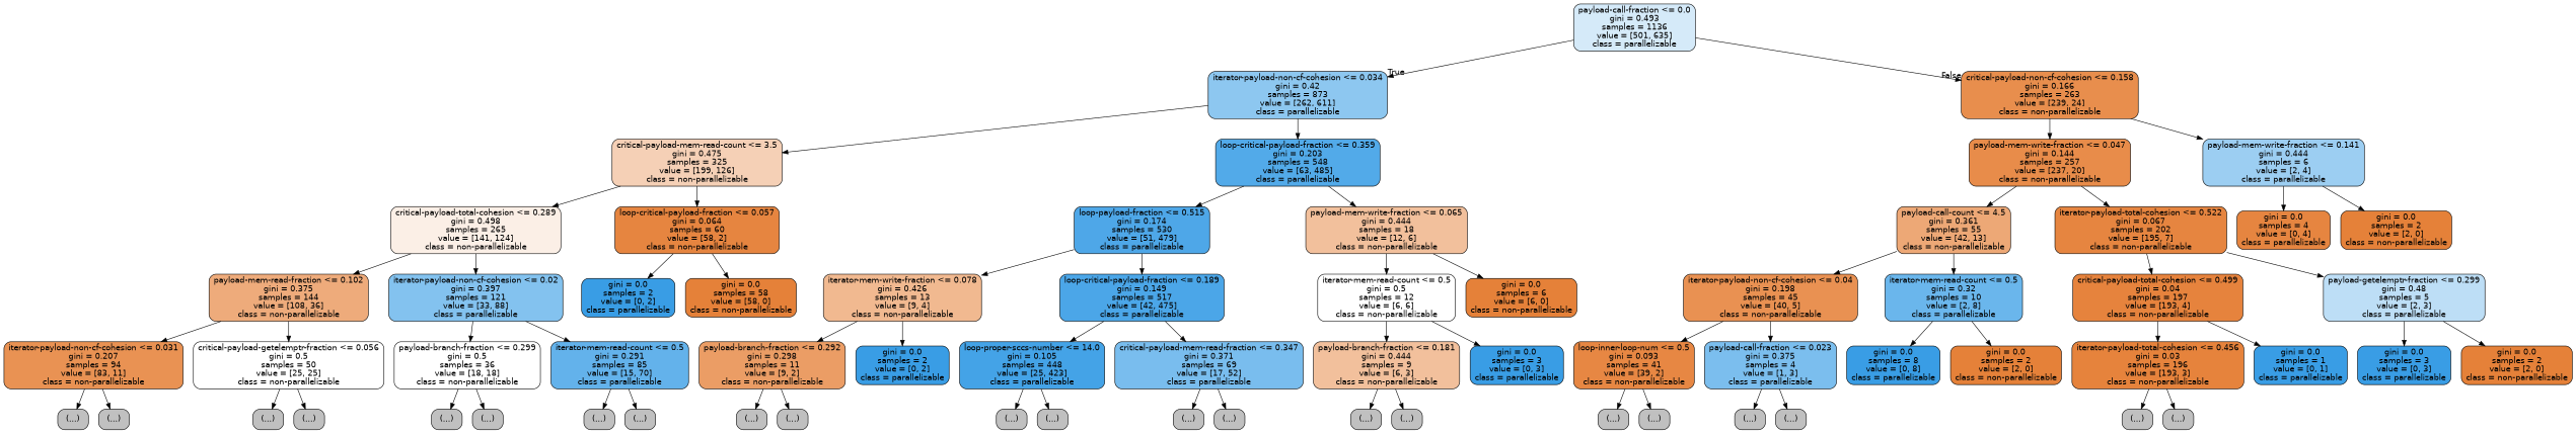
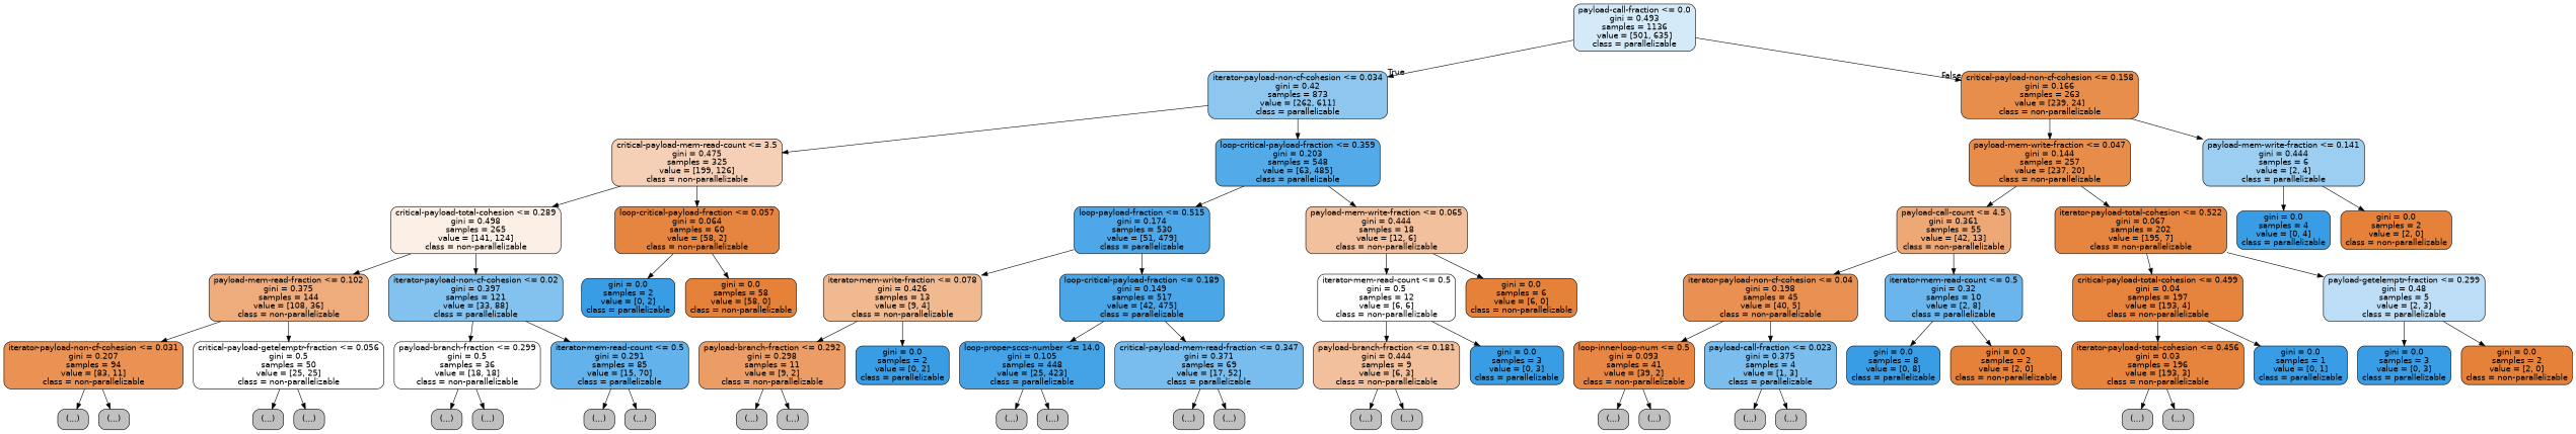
  digraph {
    node [color=black fillcolor="#C0C0C0" fontname=helvetica shape=box style="filled, rounded"]
    edge [fontname=helvetica]
    n1 [fillcolor="#399de536" label="payload-call-fraction <= 0.0\ngini = 0.493\nsamples = 1136\nvalue = [501, 635]\nclass = parallelizable"]
    n2 [fillcolor="#399de592" label="iterator-payload-non-cf-cohesion <= 0.034\ngini = 0.42\nsamples = 873\nvalue = [262, 611]\nclass = parallelizable"]
    n3 [fillcolor="#e58139e5" label="critical-payload-non-cf-cohesion <= 0.158\ngini = 0.166\nsamples = 263\nvalue = [239, 24]\nclass = non-parallelizable"]
    n4 [fillcolor="#e581395e" label="critical-payload-mem-read-count <= 3.5\ngini = 0.475\nsamples = 325\nvalue = [199, 126]\nclass = non-parallelizable"]
    n5 [fillcolor="#399de5de" label="loop-critical-payload-fraction <= 0.359\ngini = 0.203\nsamples = 548\nvalue = [63, 485]\nclass = parallelizable"]
    n6 [fillcolor="#e581391f" label="critical-payload-total-cohesion <= 0.289\ngini = 0.498\nsamples = 265\nvalue = [141, 124]\nclass = non-parallelizable"]
    n7 [fillcolor="#e58139f6" label="loop-critical-payload-fraction <= 0.057\ngini = 0.064\nsamples = 60\nvalue = [58, 2]\nclass = non-parallelizable"]
    n8 [fillcolor="#e58139aa" label="payload-mem-read-fraction <= 0.102\ngini = 0.375\nsamples = 144\nvalue = [108, 36]\nclass = non-parallelizable"]
    n9 [fillcolor="#399de59f" label="iterator-payload-non-cf-cohesion <= 0.02\ngini = 0.397\nsamples = 121\nvalue = [33, 88]\nclass = parallelizable"]
    n10 [fillcolor="#e58139dd" label="iterator-payload-non-cf-cohesion <= 0.031\ngini = 0.207\nsamples = 94\nvalue = [83, 11]\nclass = non-parallelizable"]
    n11 [fillcolor="#e5813900" label="critical-payload-getelemptr-fraction <= 0.056\ngini = 0.5\nsamples = 50\nvalue = [25, 25]\nclass = non-parallelizable"]
    n12 [label="(...)"]
    n13 [label="(...)"]
    n14 [label="(...)"]
    n15 [label="(...)"]
    n16 [fillcolor="#e5813900" label="payload-branch-fraction <= 0.299\ngini = 0.5\nsamples = 36\nvalue = [18, 18]\nclass = non-parallelizable"]
    n17 [fillcolor="#399de5c8" label="iterator-mem-read-count <= 0.5\ngini = 0.291\nsamples = 85\nvalue = [15, 70]\nclass = parallelizable"]
    n18 [label="(...)"]
    n19 [label="(...)"]
    n20 [label="(...)"]
    n21 [label="(...)"]
    n22 [fillcolor="#399de5ff" label="gini = 0.0\nsamples = 2\nvalue = [0, 2]\nclass = parallelizable"]
    n23 [fillcolor="#e58139ff" label="gini = 0.0\nsamples = 58\nvalue = [58, 0]\nclass = non-parallelizable"]
    n24 [fillcolor="#399de5e4" label="loop-payload-fraction <= 0.515\ngini = 0.174\nsamples = 530\nvalue = [51, 479]\nclass = parallelizable"]
    n25 [fillcolor="#e581397f" label="payload-mem-write-fraction <= 0.065\ngini = 0.444\nsamples = 18\nvalue = [12, 6]\nclass = non-parallelizable"]
    n26 [fillcolor="#e581398e" label="iterator-mem-write-fraction <= 0.078\ngini = 0.426\nsamples = 13\nvalue = [9, 4]\nclass = non-parallelizable"]
    n27 [fillcolor="#399de5e8" label="loop-critical-payload-fraction <= 0.189\ngini = 0.149\nsamples = 517\nvalue = [42, 475]\nclass = parallelizable"]
    n28 [fillcolor="#e58139c6" label="payload-branch-fraction <= 0.292\ngini = 0.298\nsamples = 11\nvalue = [9, 2]\nclass = non-parallelizable"]
    n29 [fillcolor="#399de5ff" label="gini = 0.0\nsamples = 2\nvalue = [0, 2]\nclass = parallelizable"]
    n30 [label="(...)"]
    n31 [label="(...)"]
    n32 [fillcolor="#399de5f0" label="loop-proper-sccs-number <= 14.0\ngini = 0.105\nsamples = 448\nvalue = [25, 423]\nclass = parallelizable"]
    n33 [fillcolor="#399de5ac" label="critical-payload-mem-read-fraction <= 0.347\ngini = 0.371\nsamples = 69\nvalue = [17, 52]\nclass = parallelizable"]
    n34 [label="(...)"]
    n35 [label="(...)"]
    n36 [label="(...)"]
    n37 [label="(...)"]
    n38 [fillcolor="#e5813900" label="iterator-mem-read-count <= 0.5\ngini = 0.5\nsamples = 12\nvalue = [6, 6]\nclass = non-parallelizable"]
    n39 [fillcolor="#e58139ff" label="gini = 0.0\nsamples = 6\nvalue = [6, 0]\nclass = non-parallelizable"]
    n40 [fillcolor="#e581397f" label="payload-branch-fraction <= 0.181\ngini = 0.444\nsamples = 9\nvalue = [6, 3]\nclass = non-parallelizable"]
    n41 [fillcolor="#399de5ff" label="gini = 0.0\nsamples = 3\nvalue = [0, 3]\nclass = parallelizable"]
    n42 [label="(...)"]
    n43 [label="(...)"]
    n44 [fillcolor="#e58139e9" label="payload-mem-write-fraction <= 0.047\ngini = 0.144\nsamples = 257\nvalue = [237, 20]\nclass = non-parallelizable"]
    n45 [fillcolor="#399de57f" label="payload-mem-write-fraction <= 0.141\ngini = 0.444\nsamples = 6\nvalue = [2, 4]\nclass = parallelizable"]
    n46 [fillcolor="#e58139b0" label="payload-call-count <= 4.5\ngini = 0.361\nsamples = 55\nvalue = [42, 13]\nclass = non-parallelizable"]
    n47 [fillcolor="#e58139f6" label="iterator-payload-total-cohesion <= 0.522\ngini = 0.067\nsamples = 202\nvalue = [195, 7]\nclass = non-parallelizable"]
    n48 [fillcolor="#e58139df" label="iterator-payload-non-cf-cohesion <= 0.04\ngini = 0.198\nsamples = 45\nvalue = [40, 5]\nclass = non-parallelizable"]
    n49 [fillcolor="#399de5bf" label="iterator-mem-read-count <= 0.5\ngini = 0.32\nsamples = 10\nvalue = [2, 8]\nclass = parallelizable"]
    n50 [fillcolor="#e58139f2" label="loop-inner-loop-num <= 0.5\ngini = 0.093\nsamples = 41\nvalue = [39, 2]\nclass = non-parallelizable"]
    n51 [fillcolor="#399de5aa" label="payload-call-fraction <= 0.023\ngini = 0.375\nsamples = 4\nvalue = [1, 3]\nclass = parallelizable"]
    n52 [label="(...)"]
    n53 [label="(...)"]
    n54 [label="(...)"]
    n55 [label="(...)"]
    n56 [fillcolor="#399de5ff" label="gini = 0.0\nsamples = 8\nvalue = [0, 8]\nclass = parallelizable"]
    n57 [fillcolor="#e58139ff" label="gini = 0.0\nsamples = 2\nvalue = [2, 0]\nclass = non-parallelizable"]
    n58 [fillcolor="#e58139fa" label="critical-payload-total-cohesion <= 0.499\ngini = 0.04\nsamples = 197\nvalue = [193, 4]\nclass = non-parallelizable"]
    n59 [fillcolor="#399de555" label="payload-getelemptr-fraction <= 0.299\ngini = 0.48\nsamples = 5\nvalue = [2, 3]\nclass = parallelizable"]
    n60 [fillcolor="#e58139fb" label="iterator-payload-total-cohesion <= 0.456\ngini = 0.03\nsamples = 196\nvalue = [193, 3]\nclass = non-parallelizable"]
    n61 [fillcolor="#399de5ff" label="gini = 0.0\nsamples = 1\nvalue = [0, 1]\nclass = parallelizable"]
    n62 [label="(...)"]
    n63 [label="(...)"]
    n64 [fillcolor="#399de5ff" label="gini = 0.0\nsamples = 3\nvalue = [0, 3]\nclass = parallelizable"]
    n65 [fillcolor="#e58139ff" label="gini = 0.0\nsamples = 2\nvalue = [2, 0]\nclass = non-parallelizable"]
-   n66 [fillcolor="#e58139f6" label="gini = 0.0\nsamples = 4\nvalue = [0, 4]\nclass = parallelizable"]
+   n66 [fillcolor="#399de5ff" label="gini = 0.0\nsamples = 4\nvalue = [0, 4]\nclass = parallelizable"]
    n67 [fillcolor="#e58139ff" label="gini = 0.0\nsamples = 2\nvalue = [2, 0]\nclass = non-parallelizable"]
    n1 -> n2 [headlabel=True labelangle=45 labeldistance=2.5]
    n1 -> n3 [headlabel=False labelangle=-45 labeldistance=2.5]
    n2 -> n4
    n2 -> n5
    n3 -> n44
    n3 -> n45
    n4 -> n6
    n4 -> n7
    n5 -> n24
    n5 -> n25
    n6 -> n8
    n6 -> n9
    n7 -> n22
    n7 -> n23
    n8 -> n10
    n8 -> n11
    n9 -> n16
    n9 -> n17
    n10 -> n12
    n10 -> n13
    n11 -> n14
    n11 -> n15
    n16 -> n18
    n16 -> n19
    n17 -> n20
    n17 -> n21
    n24 -> n26
    n24 -> n27
    n25 -> n38
    n25 -> n39
    n26 -> n28
    n26 -> n29
    n27 -> n32
    n27 -> n33
    n28 -> n30
    n28 -> n31
    n32 -> n34
    n32 -> n35
    n33 -> n36
    n33 -> n37
    n38 -> n40
    n38 -> n41
    n40 -> n42
    n40 -> n43
    n44 -> n46
    n44 -> n47
    n45 -> n66
    n45 -> n67
    n46 -> n48
    n46 -> n49
    n47 -> n58
    n47 -> n59
    n48 -> n50
    n48 -> n51
    n49 -> n56
    n49 -> n57
    n50 -> n52
    n50 -> n53
    n51 -> n54
    n51 -> n55
    n58 -> n60
    n58 -> n61
    n59 -> n64
    n59 -> n65
    n60 -> n62
    n60 -> n63
  }
